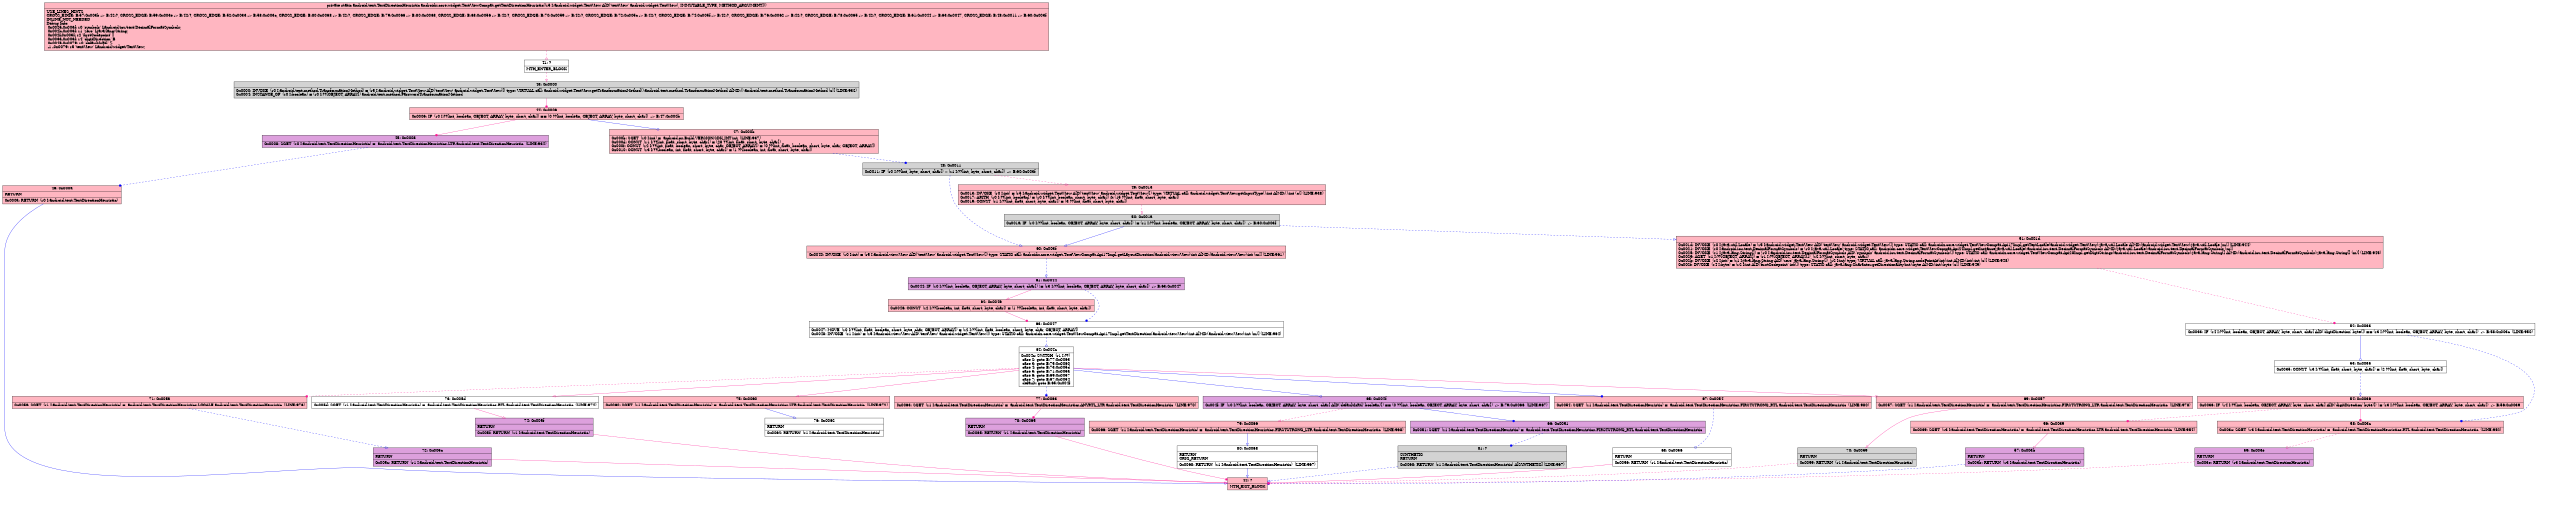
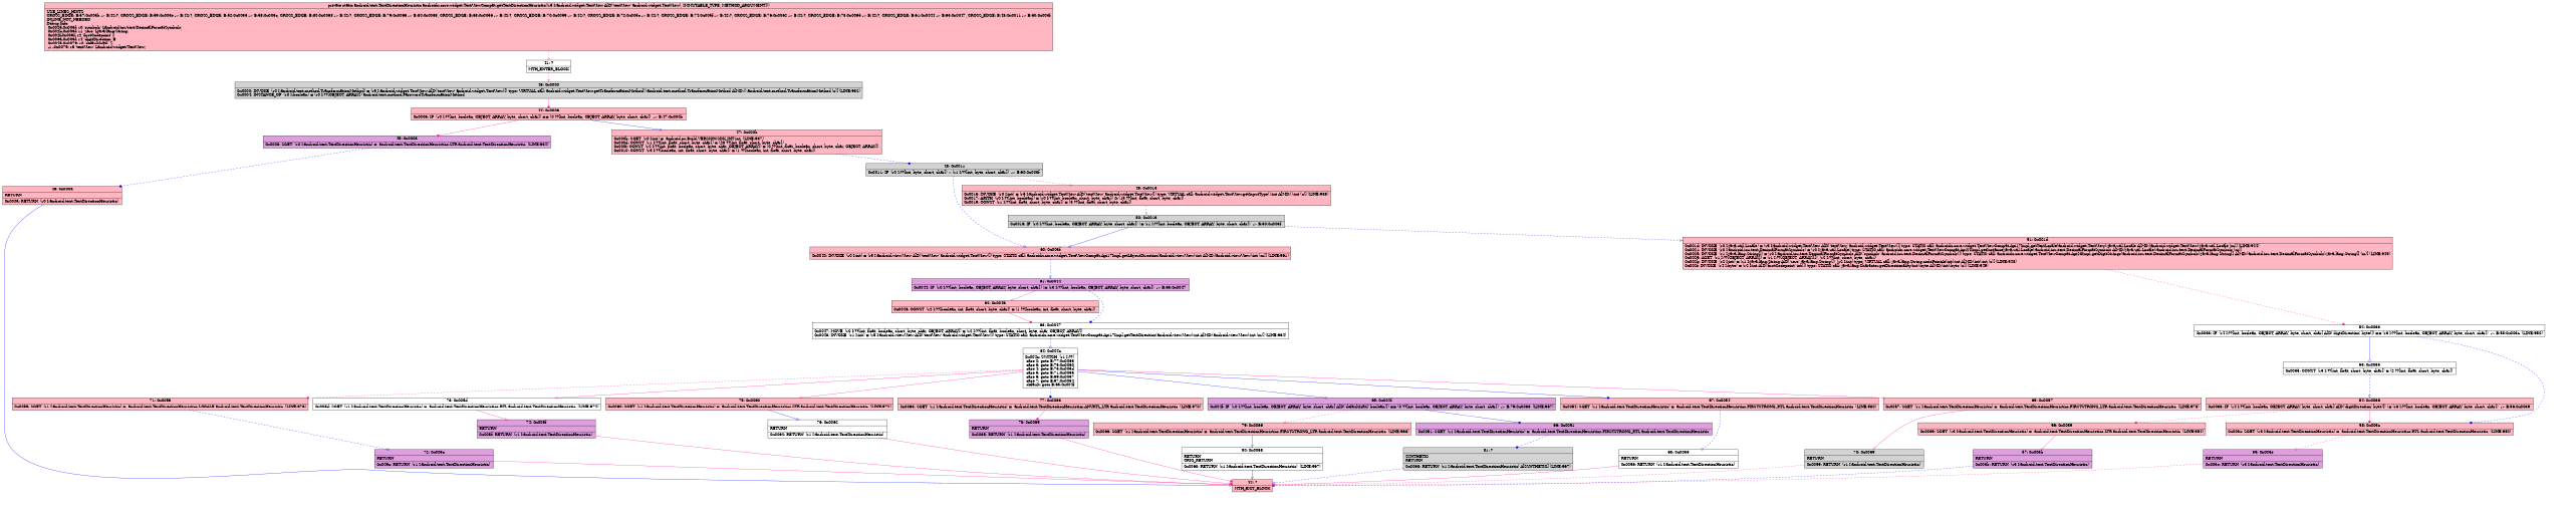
  digraph {
    fontname="DejaVu Serif"
    node [fillcolor=lightpink fontname="DejaVu Serif" shape=record style=filled]
    edge [arrowhead=onormal color=deeppink fontname="DejaVu Serif" style=solid]
    n1 [fillcolor=white label="{41\:\ ?|MTH_ENTER_BLOCK\l}"]
    n2 [fillcolor=lightgrey label="{43\:\ 0x0000|0x0000: INVOKE  (r0 I:android.text.method.TransformationMethod) = (r5 I:android.widget.TextView A[D('textView' android.widget.TextView)]) type: VIRTUAL call: android.widget.TextView.getTransformationMethod():android.text.method.TransformationMethod A[MD:():android.text.method.TransformationMethod (c)] (LINE:932)\l0x0004: INSTANCE_OF  (r0 I:boolean) = (r0 I:??[OBJECT, ARRAY]) android.text.method.PasswordTransformationMethod \l}"]
    n3 [label="{44\:\ 0x0006|0x0006: IF  (r0 I:??[int, boolean, OBJECT, ARRAY, byte, short, char]) == (0 ??[int, boolean, OBJECT, ARRAY, byte, short, char])  \-\> B:47:0x000b \l}"]
    n4 [fillcolor=plum label="{45\:\ 0x0008|0x0008: SGET  (r0 I:android.text.TextDirectionHeuristic) =  android.text.TextDirectionHeuristics.LTR android.text.TextDirectionHeuristic  (LINE:934)\l}"]
    n5 [label="{47\:\ 0x000b|0x000b: SGET  (r0 I:int) =  android.os.Build.VERSION.SDK_INT int  (LINE:937)\l0x000d: CONST  (r1 I:??[int, float, short, byte, char]) = (28 ??[int, float, short, byte, char]) \l0x000f: CONST  (r2 I:??[int, float, boolean, short, byte, char, OBJECT, ARRAY]) = (0 ??[int, float, boolean, short, byte, char, OBJECT, ARRAY]) \l0x0010: CONST  (r3 I:??[boolean, int, float, short, byte, char]) = (1 ??[boolean, int, float, short, byte, char]) \l}"]
    n6 [label="{46\:\ 0x000a|RETURN\l|0x000a: RETURN  (r0 I:android.text.TextDirectionHeuristic) \l}"]
    n7 [fillcolor=lightgrey label="{48\:\ 0x0011|0x0011: IF  (r0 I:??[int, byte, short, char]) \< (r1 I:??[int, byte, short, char])  \-\> B:60:0x003f \l}"]
    n8 [label="{42\:\ ?|MTH_EXIT_BLOCK\l}"]
    n9 [label="{49\:\ 0x0013|0x0013: INVOKE  (r0 I:int) = (r5 I:android.widget.TextView A[D('textView' android.widget.TextView)]) type: VIRTUAL call: android.widget.TextView.getInputType():int A[MD:():int (c)] (LINE:938)\l0x0017: ARITH  (r0 I:??[int, boolean]) = (r0 I:??[int, boolean, short, byte, char]) & (15 ??[int, float, short, byte, char]) \l0x0019: CONST  (r1 I:??[int, float, short, byte, char]) = (3 ??[int, float, short, byte, char]) \l}"]
    n10 [label="{60\:\ 0x003f|0x0040: INVOKE  (r0 I:int) = (r5 I:android.view.View A[D('textView' android.widget.TextView)]) type: STATIC call: androidx.core.widget.TextViewCompat.Api17Impl.getLayoutDirection(android.view.View):int A[MD:(android.view.View):int (m)] (LINE:961)\l}"]
    n11 [fillcolor=lightgrey label="{50\:\ 0x001a|0x001a: IF  (r0 I:??[int, boolean, OBJECT, ARRAY, byte, short, char]) != (r1 I:??[int, boolean, OBJECT, ARRAY, byte, short, char])  \-\> B:60:0x003f \l}"]
    n12 [fillcolor=plum label="{61\:\ 0x0044|0x0044: IF  (r0 I:??[int, boolean, OBJECT, ARRAY, byte, short, char]) != (r3 I:??[int, boolean, OBJECT, ARRAY, byte, short, char])  \-\> B:63:0x0047 \l}"]
    n13 [label="{51\:\ 0x001d|0x001d: INVOKE  (r0 I:java.util.Locale) = (r5 I:android.widget.TextView A[D('textView' android.widget.TextView)]) type: STATIC call: androidx.core.widget.TextViewCompat.Api17Impl.getTextLocale(android.widget.TextView):java.util.Locale A[MD:(android.widget.TextView):java.util.Locale (m)] (LINE:944)\l0x0021: INVOKE  (r0 I:android.icu.text.DecimalFormatSymbols) = (r0 I:java.util.Locale) type: STATIC call: androidx.core.widget.TextViewCompat.Api24Impl.getInstance(java.util.Locale):android.icu.text.DecimalFormatSymbols A[MD:(java.util.Locale):android.icu.text.DecimalFormatSymbols (m)]\l0x0025: INVOKE  (r1 I:java.lang.String[]) = (r0 I:android.icu.text.DecimalFormatSymbols A[D('symbols' android.icu.text.DecimalFormatSymbols)]) type: STATIC call: androidx.core.widget.TextViewCompat.Api28Impl.getDigitStrings(android.icu.text.DecimalFormatSymbols):java.lang.String[] A[MD:(android.icu.text.DecimalFormatSymbols):java.lang.String[] (m)] (LINE:945)\l0x0029: AGET  (r1 I:??[OBJECT, ARRAY]) = (r1 I:??[OBJECT, ARRAY][]), (r2 I:??[int, short, byte, char]) \l0x002b: INVOKE  (r2 I:int) = (r1 I:java.lang.String A[D('zero' java.lang.String)]), (r2 I:int) type: VIRTUAL call: java.lang.String.codePointAt(int):int A[MD:(int):int (c)] (LINE:948)\l0x002f: INVOKE  (r4 I:byte) = (r2 I:int A[D('firstCodepoint' int)]) type: STATIC call: java.lang.Character.getDirectionality(int):byte A[MD:(int):byte (c)] (LINE:949)\l}"]
    n14 [fillcolor=white label="{52\:\ 0x0033|0x0033: IF  (r4 I:??[int, boolean, OBJECT, ARRAY, byte, short, char] A[D('digitDirection' byte)]) == (r3 I:??[int, boolean, OBJECT, ARRAY, byte, short, char])  \-\> B:58:0x003c  (LINE:950)\l}"]
    n15 [fillcolor=white label="{53\:\ 0x0035|0x0035: CONST  (r3 I:??[int, float, short, byte, char]) = (2 ??[int, float, short, byte, char]) \l}"]
    n16 [label="{58\:\ 0x003c|0x003c: SGET  (r3 I:android.text.TextDirectionHeuristic) =  android.text.TextDirectionHeuristics.RTL android.text.TextDirectionHeuristic  (LINE:952)\l}"]
    n17 [label="{54\:\ 0x0036|0x0036: IF  (r4 I:??[int, boolean, OBJECT, ARRAY, byte, short, char] A[D('digitDirection' byte)]) != (r3 I:??[int, boolean, OBJECT, ARRAY, byte, short, char])  \-\> B:56:0x0039 \l}"]
    n18 [fillcolor=plum label="{59\:\ 0x003e|RETURN\l|0x003e: RETURN  (r3 I:android.text.TextDirectionHeuristic) \l}"]
    n19 [label="{56\:\ 0x0039|0x0039: SGET  (r3 I:android.text.TextDirectionHeuristic) =  android.text.TextDirectionHeuristics.LTR android.text.TextDirectionHeuristic  (LINE:954)\l}"]
    n20 [fillcolor=plum label="{57\:\ 0x003b|RETURN\l|0x003b: RETURN  (r3 I:android.text.TextDirectionHeuristic) \l}"]
    n21 [label="{62\:\ 0x0046|0x0046: CONST  (r2 I:??[boolean, int, float, short, byte, char]) = (1 ??[boolean, int, float, short, byte, char]) \l}"]
    n22 [fillcolor=white label="{63\:\ 0x0047|0x0047: MOVE  (r0 I:??[int, float, boolean, short, byte, char, OBJECT, ARRAY]) = (r2 I:??[int, float, boolean, short, byte, char, OBJECT, ARRAY]) \l0x0048: INVOKE  (r1 I:int) = (r5 I:android.view.View A[D('textView' android.widget.TextView)]) type: STATIC call: androidx.core.widget.TextViewCompat.Api17Impl.getTextDirection(android.view.View):int A[MD:(android.view.View):int (m)] (LINE:964)\l}"]
    n23 [fillcolor=white label="{64\:\ 0x004c|0x004c: SWITCH  (r1 I:??)\l case 2: goto B:77:0x0063\l case 3: goto B:75:0x0060\l case 4: goto B:73:0x005d\l case 5: goto B:71:0x005a\l case 6: goto B:69:0x0057\l case 7: goto B:67:0x0054\l default: goto B:65:0x004f \l}"]
    n24 [fillcolor=plum label="{65\:\ 0x004f|0x004f: IF  (r0 I:??[int, boolean, OBJECT, ARRAY, byte, short, char] A[D('defaultIsRtl' boolean)]) == (0 ??[int, boolean, OBJECT, ARRAY, byte, short, char])  \-\> B:79:0x0066  (LINE:967)\l}"]
    n25 [label="{67\:\ 0x0054|0x0054: SGET  (r1 I:android.text.TextDirectionHeuristic) =  android.text.TextDirectionHeuristics.FIRSTSTRONG_RTL android.text.TextDirectionHeuristic  (LINE:980)\l}"]
    n26 [label="{69\:\ 0x0057|0x0057: SGET  (r1 I:android.text.TextDirectionHeuristic) =  android.text.TextDirectionHeuristics.FIRSTSTRONG_LTR android.text.TextDirectionHeuristic  (LINE:978)\l}"]
    n27 [label="{71\:\ 0x005a|0x005a: SGET  (r1 I:android.text.TextDirectionHeuristic) =  android.text.TextDirectionHeuristics.LOCALE android.text.TextDirectionHeuristic  (LINE:976)\l}"]
    n28 [fillcolor=white label="{73\:\ 0x005d|0x005d: SGET  (r1 I:android.text.TextDirectionHeuristic) =  android.text.TextDirectionHeuristics.RTL android.text.TextDirectionHeuristic  (LINE:974)\l}"]
    n29 [label="{75\:\ 0x0060|0x0060: SGET  (r1 I:android.text.TextDirectionHeuristic) =  android.text.TextDirectionHeuristics.LTR android.text.TextDirectionHeuristic  (LINE:972)\l}"]
    n30 [label="{77\:\ 0x0063|0x0063: SGET  (r1 I:android.text.TextDirectionHeuristic) =  android.text.TextDirectionHeuristics.ANYRTL_LTR android.text.TextDirectionHeuristic  (LINE:970)\l}"]
    n31 [fillcolor=plum label="{66\:\ 0x0051|0x0051: SGET  (r1 I:android.text.TextDirectionHeuristic) =  android.text.TextDirectionHeuristics.FIRSTSTRONG_RTL android.text.TextDirectionHeuristic \l}"]
    n32 [label="{79\:\ 0x0066|0x0066: SGET  (r1 I:android.text.TextDirectionHeuristic) =  android.text.TextDirectionHeuristics.FIRSTSTRONG_LTR android.text.TextDirectionHeuristic  (LINE:968)\l}"]
    n33 [fillcolor=white label="{68\:\ 0x0056|RETURN\l|0x0056: RETURN  (r1 I:android.text.TextDirectionHeuristic) \l}"]
    n34 [fillcolor=lightgrey label="{70\:\ 0x0059|RETURN\l|0x0059: RETURN  (r1 I:android.text.TextDirectionHeuristic) \l}"]
    n35 [fillcolor=plum label="{72\:\ 0x005c|RETURN\l|0x005c: RETURN  (r1 I:android.text.TextDirectionHeuristic) \l}"]
    n36 [fillcolor=plum label="{74\:\ 0x005f|RETURN\l|0x005f: RETURN  (r1 I:android.text.TextDirectionHeuristic) \l}"]
    n37 [fillcolor=white label="{76\:\ 0x0062|RETURN\l|0x0062: RETURN  (r1 I:android.text.TextDirectionHeuristic) \l}"]
    n38 [fillcolor=plum label="{78\:\ 0x0065|RETURN\l|0x0065: RETURN  (r1 I:android.text.TextDirectionHeuristic) \l}"]
    n39 [fillcolor=lightgrey label="{81\:\ ?|SYNTHETIC\lRETURN\l|0x0068: RETURN  (r1 I:android.text.TextDirectionHeuristic) A[SYNTHETIC] (LINE:967)\l}"]
    n40 [fillcolor=white label="{80\:\ 0x0068|RETURN\lORIG_RETURN\l|0x0068: RETURN  (r1 I:android.text.TextDirectionHeuristic)  (LINE:967)\l}"]
    n41 [label="{private static android.text.TextDirectionHeuristic androidx.core.widget.TextViewCompat.getTextDirectionHeuristic((r5 I:android.widget.TextView A[D('textView' android.widget.TextView), IMMUTABLE_TYPE, METHOD_ARGUMENT]))  | USE_LINES_HINTS\lCROSS_EDGE: B:57:0x003b \-\> B:42:?, CROSS_EDGE: B:59:0x003e \-\> B:42:?, CROSS_EDGE: B:52:0x0033 \-\> B:58:0x003c, CROSS_EDGE: B:80:0x0068 \-\> B:42:?, CROSS_EDGE: B:79:0x0066 \-\> B:80:0x0068, CROSS_EDGE: B:68:0x0056 \-\> B:42:?, CROSS_EDGE: B:70:0x0059 \-\> B:42:?, CROSS_EDGE: B:72:0x005c \-\> B:42:?, CROSS_EDGE: B:74:0x005f \-\> B:42:?, CROSS_EDGE: B:76:0x0062 \-\> B:42:?, CROSS_EDGE: B:78:0x0065 \-\> B:42:?, CROSS_EDGE: B:61:0x0044 \-\> B:63:0x0047, CROSS_EDGE: B:48:0x0011 \-\> B:60:0x003f\lINLINE_NOT_NEEDED\lDebug Info:\l  0x0025\-0x003f: r0 'symbols' Landroid\/icu\/text\/DecimalFormatSymbols;\l  0x002b\-0x003f: r1 'zero' Ljava\/lang\/String;\l  0x002f\-0x003f: r2 'firstCodepoint' I\l  0x0033\-0x003f: r4 'digitDirection' B\l  0x0048\-0x0079: r0 'defaultIsRtl' Z\l  \-1 \-0x0079: r5 'textView' Landroid\/widget\/TextView;\l}"]
    n1 -> n2 [style=dashed]
    n2 -> n3 [arrowhead=dot]
    n3 -> n4 [arrowhead=dot]
    n3 -> n5 [arrowhead=odot color=blue]
    n4 -> n6 [arrowhead=dot color=blue style=dashed]
    n5 -> n7 [arrowhead=dot color=blue style=dashed]
    n6 -> n8 [color=blue]
    n7 -> n9 [style=dashed]
    n7 -> n10 [color=blue style=dashed]
    n9 -> n11 [style=dashed]
    n10 -> n12 [color=blue style=dashed]
    n11 -> n10 [color=blue]
    n11 -> n13 [color=blue style=dashed]
    n12 -> n21
    n12 -> n22 [arrowhead=dot color=blue style=dashed]
    n13 -> n14 [arrowhead=dot style=dashed]
    n14 -> n15 [arrowhead=odot color=blue]
    n14 -> n16 [arrowhead=dot color=blue style=dashed]
    n15 -> n17 [color=blue style=dashed]
    n16 -> n18 [arrowhead=odot style=dashed]
    n17 -> n16 [arrowhead=dot]
    n17 -> n19 [arrowhead=dot style=dashed]
    n18 -> n8 [arrowhead=odot style=dashed]
    n19 -> n20 [arrowhead=odot]
    n20 -> n8 [arrowhead=dot color=blue style=dashed]
    n21 -> n22 [arrowhead=dot]
    n22 -> n23 [arrowhead=odot color=blue style=dashed]
    n23 -> n24 [arrowhead=odot color=blue]
    n23 -> n25 [arrowhead=dot color=blue]
    n23 -> n26 [arrowhead=odot]
    n23 -> n27 [arrowhead=dot style=dashed]
    n23 -> n28
    n23 -> n29
    n23 -> n30 [arrowhead=dot color=blue style=dashed]
    n24 -> n31 [arrowhead=dot color=blue]
    n24 -> n32 [style=dashed]
    n25 -> n33 [arrowhead=odot color=blue style=dashed]
    n26 -> n34
    n27 -> n35 [color=blue style=dashed]
    n28 -> n36
    n29 -> n37 [color=blue]
    n30 -> n38 [arrowhead=dot]
    n31 -> n39 [arrowhead=dot color=blue style=dashed]
    n32 -> n40 [color=blue]
    n33 -> n8
    n34 -> n8 [arrowhead=dot style=dashed]
    n35 -> n8
    n36 -> n8
+   n37 -> n8 [arrowhead=dot]
    n38 -> n8 [arrowhead=dot]
    n39 -> n8 [color=blue style=dashed]
    n40 -> n8 [color=blue]
    n41 -> n1 [arrowhead=odot style=dashed]
  }
